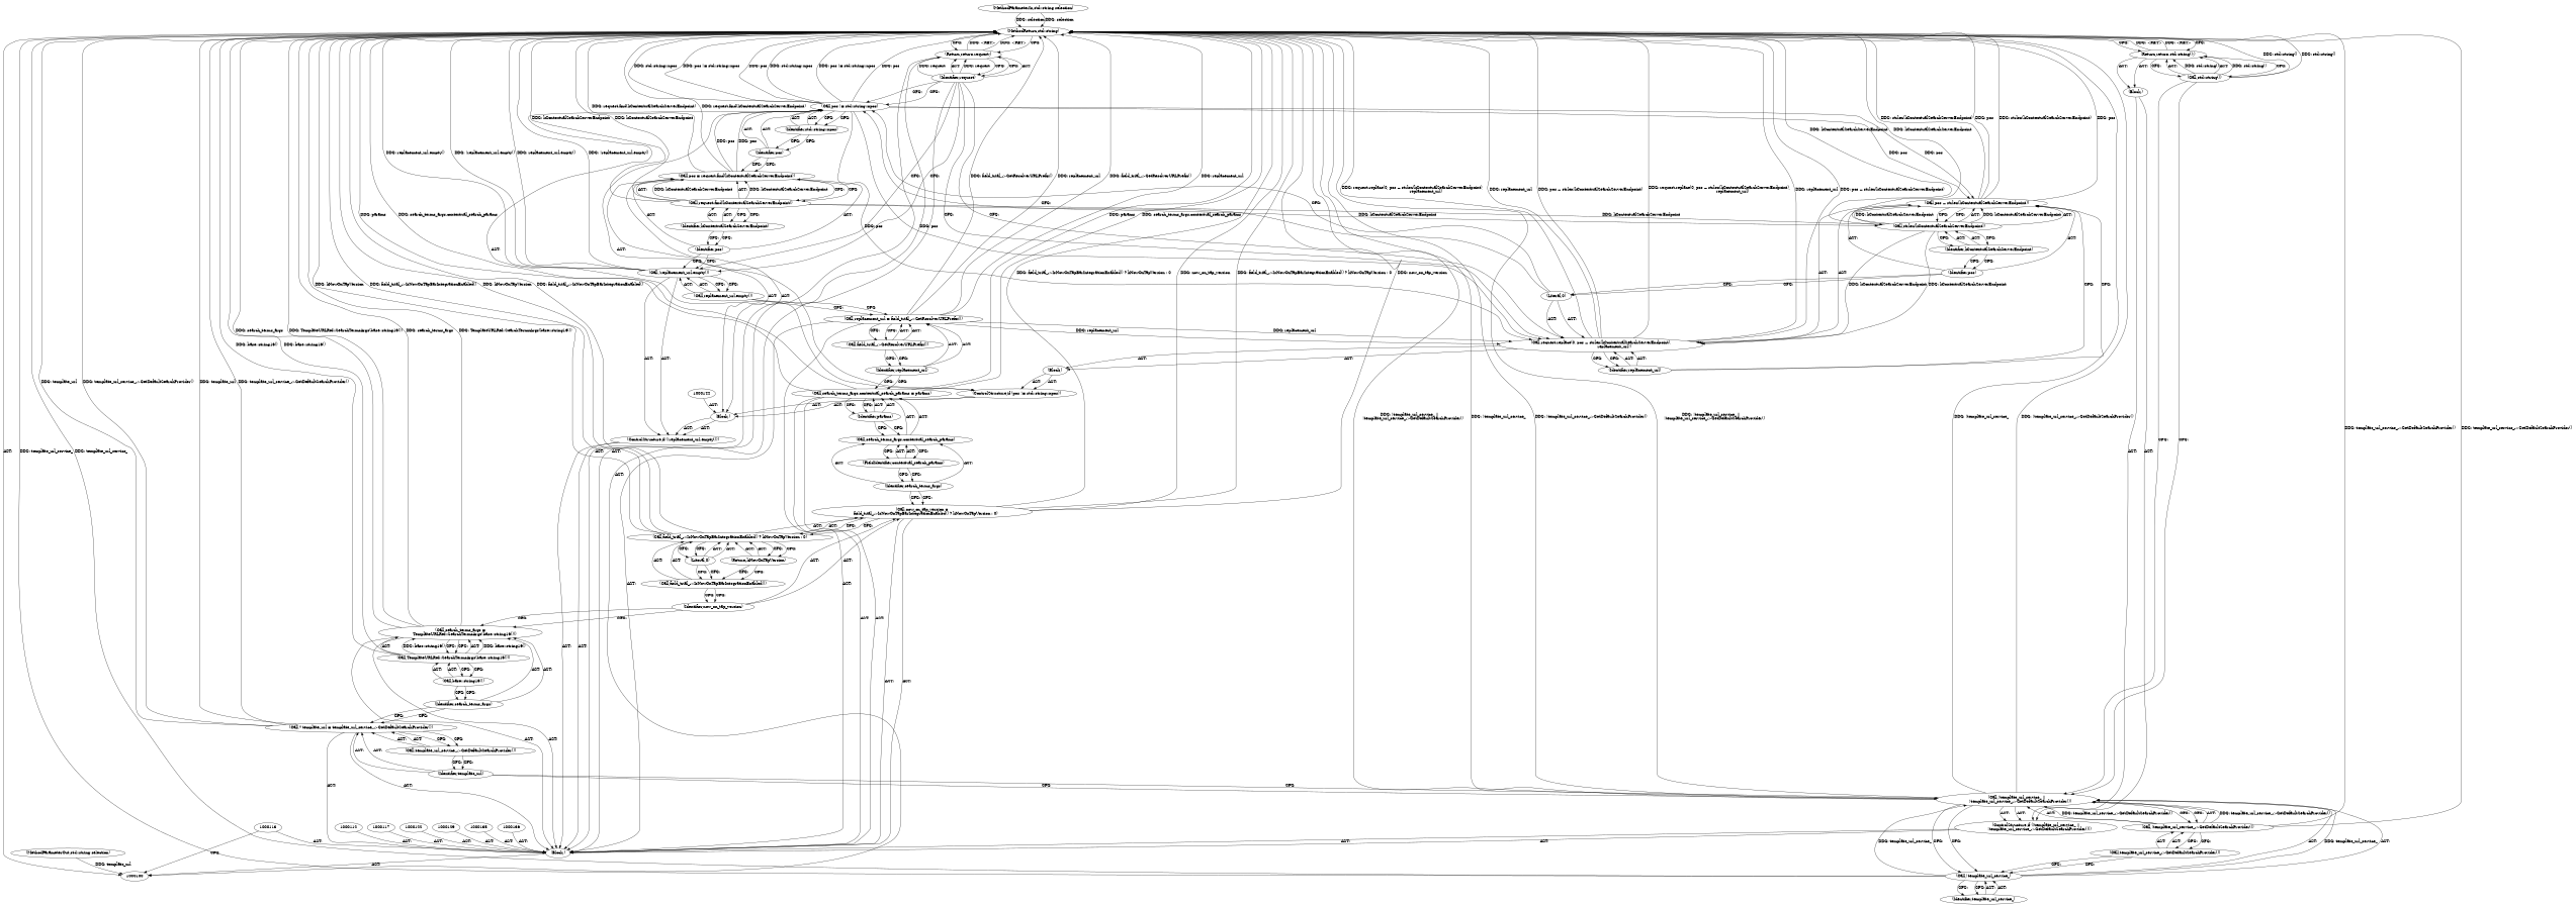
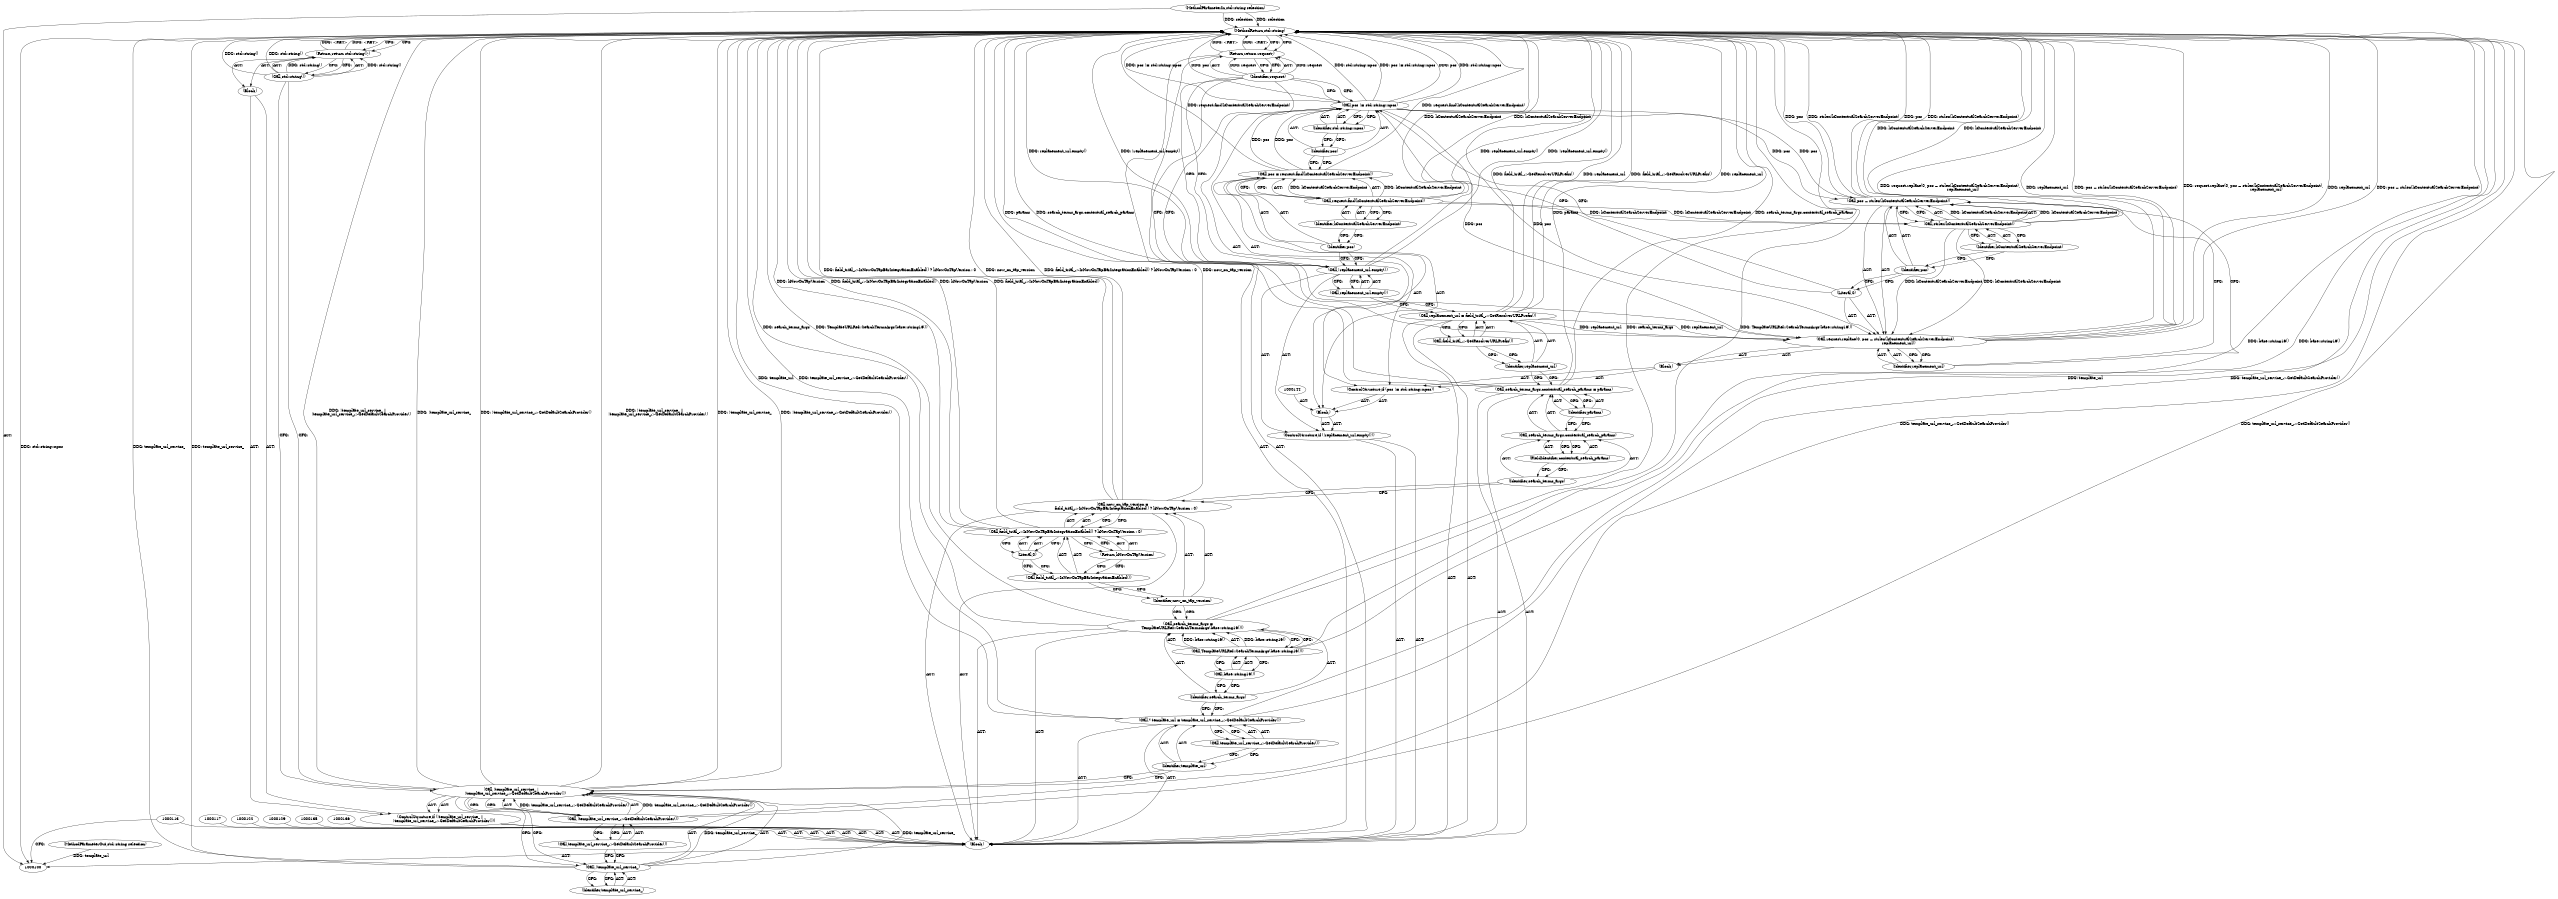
  digraph {
    n1 [label="(MethodReturn,std::string)"]
    n2 [label="(Return,return request;)"]
    n3 [label="(Return,return std::string();)"]
    1000100
    n5 [label="(Block,)"]
    n6 [label="(Identifier,request)"]
    n7 [label="(Block,)"]
    n8 [label="(Call,std::string())"]
    n9 [label="(MethodParameterIn,std::string selection)"]
    n10 [label="(MethodParameterOut,std::string selection)"]
    n11 [label="(Call,search_terms_args =\n       TemplateURLRef::SearchTermsArgs(base::string16()))"]
    n12 [label="(Call,TemplateURLRef::SearchTermsArgs(base::string16()))"]
    n13 [label="(Call,base::string16())"]
    n14 [label="(Identifier,search_terms_args)"]
    n15 [label="(Call,* template_url = template_url_service_->GetDefaultSearchProvider())"]
    n16 [label="(Call,template_url_service_->GetDefaultSearchProvider())"]
    n17 [label="(Call,now_on_tap_version =\n      field_trial_->IsNowOnTapBarIntegrationEnabled() ? kNowOnTapVersion : 0)"]
    n18 [label="(Call,field_trial_->IsNowOnTapBarIntegrationEnabled() ? kNowOnTapVersion : 0)"]
    n19 [label="(Return,kNowOnTapVersion)"]
    n20 [label="(Literal,0)"]
    n21 [label="(Identifier,now_on_tap_version)"]
    n22 [label="(Call,field_trial_->IsNowOnTapBarIntegrationEnabled())"]
    n23 [label="(ControlStructure,if (!template_url_service_ ||\n      !template_url_service_->GetDefaultSearchProvider()))"]
    n24 [label="(Call,!template_url_service_ ||\n      !template_url_service_->GetDefaultSearchProvider())"]
    n25 [label="(Call,!template_url_service_)"]
    n26 [label="(Call,!template_url_service_->GetDefaultSearchProvider())"]
    n27 [label="(Identifier,template_url_service_)"]
    n28 [label="(Call,template_url_service_->GetDefaultSearchProvider())"]
    n29 [label="(FieldIdentifier,contextual_search_params)"]
    n30 [label="(Call,search_terms_args.contextual_search_params)"]
    n31 [label="(Identifier,search_terms_args)"]
    n32 [label="(Call,search_terms_args.contextual_search_params = params)"]
    n33 [label="(Identifier,params)"]
    n34 [label="(Call,replacement_url = field_trial_->GetResolverURLPrefix())"]
    n35 [label="(Call,field_trial_->GetResolverURLPrefix())"]
    n36 [label="(Call,request.replace(0, pos + strlen(kContextualSearchServerEndpoint),\n                      replacement_url))"]
    n37 [label="(Identifier,replacement_url)"]
    n38 [label="(Block,)"]
    n39 [label="(Identifier,replacement_url)"]
    n40 [label="(ControlStructure,if (!replacement_url.empty()))"]
    n41 [label="(Call,!replacement_url.empty())"]
    n42 [label="(Call,replacement_url.empty())"]
    n43 [label="(Call,pos = request.find(kContextualSearchServerEndpoint))"]
    n44 [label="(Call,request.find(kContextualSearchServerEndpoint))"]
    n45 [label="(Block,)"]
    n46 [label="(Call,pos != std::string::npos)"]
    n47 [label="(Identifier,kContextualSearchServerEndpoint)"]
    n48 [label="(Call,strlen(kContextualSearchServerEndpoint))"]
    n49 [label="(Identifier,std::string::npos)"]
    n50 [label="(ControlStructure,if (pos != std::string::npos))"]
    n51 [label="(Call,pos + strlen(kContextualSearchServerEndpoint))"]
    n52 [label="(Identifier,pos)"]
    n53 [label="(Identifier,kContextualSearchServerEndpoint)"]
    n54 [label="(Identifier,pos)"]
    n55 [label="(Literal,0)"]
    n56 [label="(Identifier,pos)"]
    n57 [label="(Identifier,template_url)"]
-   1000112
    1000113
    1000117
    1000122
    1000129
    1000135
    1000136
    1000144
    n1 -> n2 [label="CFG: "]
    n1 -> n2 [label="CFG: "]
    n1 -> n3 [label="CFG: "]
    n1 -> n3 [label="CFG: "]
-   n1 -> 1000100 [label="AST: "]
+   n1 -> 1000100 [label="DDG: std::string::npos"]
    n2 -> n1 [label="DDG: <RET>"]
    n2 -> n1 [label="DDG: <RET>"]
    n2 -> n5 [label="AST: "]
    n2 -> n5 [label="AST: "]
    n2 -> n6 [label="CFG: "]
    n2 -> n6 [label="CFG: "]
    n3 -> n1 [label="DDG: <RET>"]
    n3 -> n1 [label="DDG: <RET>"]
    n3 -> n7 [label="AST: "]
    n3 -> n7 [label="AST: "]
    n3 -> n8 [label="CFG: "]
    n3 -> n8 [label="CFG: "]
    n5 -> 1000100 [label="AST: "]
    n6 -> n2 [label="AST: "]
    n6 -> n2 [label="DDG: request"]
    n6 -> n2 [label="AST: "]
    n6 -> n2 [label="DDG: request"]
    n6 -> n36 [label="CFG: "]
    n6 -> n36 [label="CFG: "]
    n6 -> n41 [label="CFG: "]
    n6 -> n41 [label="CFG: "]
    n6 -> n46 [label="CFG: "]
    n6 -> n46 [label="CFG: "]
    n7 -> n23 [label="AST: "]
    n7 -> n23 [label="AST: "]
    n8 -> n1 [label="DDG: std::string()"]
    n8 -> n1 [label="DDG: std::string()"]
    n8 -> n3 [label="AST: "]
    n8 -> n3 [label="DDG: std::string()"]
    n8 -> n3 [label="AST: "]
    n8 -> n3 [label="DDG: std::string()"]
    n8 -> n24 [label="CFG: "]
    n8 -> n24 [label="CFG: "]
    n9 -> n1 [label="DDG: selection"]
    n9 -> n1 [label="DDG: selection"]
-   n6 -> 1000100 [label="AST: "]
+   n9 -> 1000100 [label="AST: "]
    n10 -> 1000100 [label="DDG: template_url"]
    n11 -> n1 [label="DDG: search_terms_args"]
    n11 -> n1 [label="DDG: TemplateURLRef::SearchTermsArgs(base::string16())"]
    n11 -> n1 [label="DDG: search_terms_args"]
    n11 -> n1 [label="DDG: TemplateURLRef::SearchTermsArgs(base::string16())"]
    n11 -> n5 [label="AST: "]
    n11 -> n5 [label="AST: "]
    n11 -> n12 [label="CFG: "]
    n11 -> n12 [label="CFG: "]
    n12 -> n1 [label="DDG: base::string16()"]
    n12 -> n1 [label="DDG: base::string16()"]
    n12 -> n11 [label="AST: "]
    n12 -> n11 [label="DDG: base::string16()"]
    n12 -> n11 [label="AST: "]
    n12 -> n11 [label="DDG: base::string16()"]
    n12 -> n13 [label="CFG: "]
    n12 -> n13 [label="CFG: "]
    n13 -> n12 [label="AST: "]
    n13 -> n12 [label="AST: "]
    n13 -> n14 [label="CFG: "]
    n13 -> n14 [label="CFG: "]
    n14 -> n11 [label="AST: "]
    n14 -> n11 [label="AST: "]
    n14 -> n15 [label="CFG: "]
    n14 -> n15 [label="CFG: "]
    n15 -> n1 [label="DDG: template_url"]
    n15 -> n1 [label="DDG: template_url_service_->GetDefaultSearchProvider()"]
    n15 -> n1 [label="DDG: template_url"]
    n15 -> n1 [label="DDG: template_url_service_->GetDefaultSearchProvider()"]
    n15 -> n5 [label="AST: "]
    n15 -> n5 [label="AST: "]
    n15 -> n16 [label="CFG: "]
    n15 -> n16 [label="CFG: "]
    n16 -> n15 [label="AST: "]
    n16 -> n15 [label="AST: "]
    n16 -> n57 [label="CFG: "]
    n16 -> n57 [label="CFG: "]
    n17 -> n1 [label="DDG: field_trial_->IsNowOnTapBarIntegrationEnabled() ? kNowOnTapVersion : 0"]
    n17 -> n1 [label="DDG: now_on_tap_version"]
    n17 -> n1 [label="DDG: field_trial_->IsNowOnTapBarIntegrationEnabled() ? kNowOnTapVersion : 0"]
    n17 -> n1 [label="DDG: now_on_tap_version"]
    n17 -> n5 [label="AST: "]
    n17 -> n5 [label="AST: "]
    n17 -> n18 [label="CFG: "]
    n17 -> n18 [label="CFG: "]
    n18 -> n1 [label="DDG: kNowOnTapVersion"]
    n18 -> n1 [label="DDG: field_trial_->IsNowOnTapBarIntegrationEnabled()"]
    n18 -> n1 [label="DDG: kNowOnTapVersion"]
    n18 -> n1 [label="DDG: field_trial_->IsNowOnTapBarIntegrationEnabled()"]
    n18 -> n17 [label="AST: "]
    n18 -> n17 [label="AST: "]
    n18 -> n19 [label="CFG: "]
    n18 -> n19 [label="CFG: "]
    n18 -> n20 [label="CFG: "]
    n18 -> n20 [label="CFG: "]
    n19 -> n18 [label="AST: "]
    n19 -> n18 [label="AST: "]
    n19 -> n22 [label="CFG: "]
    n19 -> n22 [label="CFG: "]
    n20 -> n18 [label="AST: "]
    n20 -> n18 [label="AST: "]
    n20 -> n22 [label="CFG: "]
    n20 -> n22 [label="CFG: "]
    n21 -> n11 [label="CFG: "]
    n21 -> n11 [label="CFG: "]
    n21 -> n17 [label="AST: "]
    n21 -> n17 [label="AST: "]
    n22 -> n18 [label="AST: "]
    n22 -> n18 [label="AST: "]
    n22 -> n21 [label="CFG: "]
    n22 -> n21 [label="CFG: "]
    n23 -> n5 [label="AST: "]
    n23 -> n5 [label="AST: "]
    n24 -> n1 [label="DDG: !template_url_service_ ||\n      !template_url_service_->GetDefaultSearchProvider()"]
    n24 -> n1 [label="DDG: !template_url_service_"]
    n24 -> n1 [label="DDG: !template_url_service_->GetDefaultSearchProvider()"]
    n24 -> n1 [label="DDG: !template_url_service_ ||\n      !template_url_service_->GetDefaultSearchProvider()"]
    n24 -> n1 [label="DDG: !template_url_service_"]
    n24 -> n1 [label="DDG: !template_url_service_->GetDefaultSearchProvider()"]
    n24 -> n23 [label="AST: "]
    n24 -> n23 [label="AST: "]
    n24 -> n25 [label="CFG: "]
    n24 -> n25 [label="CFG: "]
    n24 -> n26 [label="CFG: "]
    n24 -> n26 [label="CFG: "]
    n25 -> n1 [label="DDG: template_url_service_"]
    n25 -> n1 [label="DDG: template_url_service_"]
    n25 -> n24 [label="AST: "]
    n25 -> n24 [label="DDG: template_url_service_"]
    n25 -> n24 [label="AST: "]
    n25 -> n24 [label="DDG: template_url_service_"]
    n25 -> n27 [label="CFG: "]
    n25 -> n27 [label="CFG: "]
    n26 -> n1 [label="DDG: template_url_service_->GetDefaultSearchProvider()"]
    n26 -> n1 [label="DDG: template_url_service_->GetDefaultSearchProvider()"]
    n26 -> n24 [label="AST: "]
    n26 -> n24 [label="DDG: template_url_service_->GetDefaultSearchProvider()"]
    n26 -> n24 [label="AST: "]
    n26 -> n24 [label="DDG: template_url_service_->GetDefaultSearchProvider()"]
    n26 -> n28 [label="CFG: "]
    n26 -> n28 [label="CFG: "]
    n27 -> n25 [label="AST: "]
    n27 -> n25 [label="AST: "]
    n28 -> n25 [label="CFG: "]
    n28 -> n25 [label="CFG: "]
    n28 -> n26 [label="AST: "]
    n28 -> n26 [label="AST: "]
    n29 -> n30 [label="AST: "]
    n29 -> n30 [label="AST: "]
    n29 -> n31 [label="CFG: "]
    n29 -> n31 [label="CFG: "]
    n30 -> n29 [label="CFG: "]
    n30 -> n29 [label="CFG: "]
    n30 -> n32 [label="AST: "]
    n30 -> n32 [label="AST: "]
    n31 -> n17 [label="CFG: "]
    n31 -> n17 [label="CFG: "]
    n31 -> n30 [label="AST: "]
    n31 -> n30 [label="AST: "]
    n32 -> n1 [label="DDG: params"]
    n32 -> n1 [label="DDG: search_terms_args.contextual_search_params"]
    n32 -> n1 [label="DDG: params"]
    n32 -> n1 [label="DDG: search_terms_args.contextual_search_params"]
    n32 -> n5 [label="AST: "]
    n32 -> n5 [label="AST: "]
    n32 -> n33 [label="CFG: "]
    n32 -> n33 [label="CFG: "]
    n33 -> n30 [label="CFG: "]
    n33 -> n30 [label="CFG: "]
    n33 -> n32 [label="AST: "]
    n33 -> n32 [label="AST: "]
    n34 -> n1 [label="DDG: field_trial_->GetResolverURLPrefix()"]
    n34 -> n1 [label="DDG: replacement_url"]
    n34 -> n1 [label="DDG: field_trial_->GetResolverURLPrefix()"]
    n34 -> n1 [label="DDG: replacement_url"]
    n34 -> n5 [label="AST: "]
    n34 -> n5 [label="AST: "]
    n34 -> n35 [label="CFG: "]
    n34 -> n35 [label="CFG: "]
    n34 -> n36 [label="DDG: replacement_url"]
    n34 -> n36 [label="DDG: replacement_url"]
    n35 -> n34 [label="AST: "]
    n35 -> n34 [label="AST: "]
    n35 -> n37 [label="CFG: "]
    n35 -> n37 [label="CFG: "]
    n36 -> n1 [label="DDG: request.replace(0, pos + strlen(kContextualSearchServerEndpoint),\n                      replacement_url)"]
    n36 -> n1 [label="DDG: replacement_url"]
    n36 -> n1 [label="DDG: pos + strlen(kContextualSearchServerEndpoint)"]
    n36 -> n1 [label="DDG: request.replace(0, pos + strlen(kContextualSearchServerEndpoint),\n                      replacement_url)"]
    n36 -> n1 [label="DDG: replacement_url"]
    n36 -> n1 [label="DDG: pos + strlen(kContextualSearchServerEndpoint)"]
    n36 -> n38 [label="AST: "]
    n36 -> n38 [label="AST: "]
    n36 -> n39 [label="CFG: "]
    n36 -> n39 [label="CFG: "]
    n37 -> n32 [label="CFG: "]
    n37 -> n32 [label="CFG: "]
    n37 -> n34 [label="AST: "]
    n37 -> n34 [label="AST: "]
    n38 -> n50 [label="AST: "]
    n38 -> n50 [label="AST: "]
    n39 -> n36 [label="AST: "]
    n39 -> n36 [label="AST: "]
    n39 -> n51 [label="CFG: "]
    n39 -> n51 [label="CFG: "]
    n40 -> n5 [label="AST: "]
    n40 -> n5 [label="AST: "]
    n41 -> n1 [label="DDG: replacement_url.empty()"]
    n41 -> n1 [label="DDG: !replacement_url.empty()"]
    n41 -> n1 [label="DDG: replacement_url.empty()"]
    n41 -> n1 [label="DDG: !replacement_url.empty()"]
    n41 -> n40 [label="AST: "]
    n41 -> n40 [label="AST: "]
    n41 -> n42 [label="CFG: "]
    n41 -> n42 [label="CFG: "]
    n42 -> n34 [label="CFG: "]
    n42 -> n34 [label="CFG: "]
    n42 -> n41 [label="AST: "]
    n42 -> n41 [label="AST: "]
    n43 -> n1 [label="DDG: request.find(kContextualSearchServerEndpoint)"]
    n43 -> n1 [label="DDG: request.find(kContextualSearchServerEndpoint)"]
    n43 -> n44 [label="CFG: "]
    n43 -> n44 [label="CFG: "]
    n43 -> n45 [label="AST: "]
    n43 -> n45 [label="AST: "]
    n43 -> n46 [label="DDG: pos"]
    n43 -> n46 [label="DDG: pos"]
    n44 -> n1 [label="DDG: kContextualSearchServerEndpoint"]
    n44 -> n1 [label="DDG: kContextualSearchServerEndpoint"]
    n44 -> n43 [label="AST: "]
    n44 -> n43 [label="DDG: kContextualSearchServerEndpoint"]
    n44 -> n43 [label="AST: "]
    n44 -> n43 [label="DDG: kContextualSearchServerEndpoint"]
    n44 -> n47 [label="CFG: "]
    n44 -> n47 [label="CFG: "]
    n44 -> n48 [label="DDG: kContextualSearchServerEndpoint"]
    n44 -> n48 [label="DDG: kContextualSearchServerEndpoint"]
    n45 -> n40 [label="AST: "]
    n45 -> n40 [label="AST: "]
    n46 -> n1 [label="DDG: std::string::npos"]
    n46 -> n1 [label="DDG: pos != std::string::npos"]
    n46 -> n1 [label="DDG: pos"]
    n46 -> n1 [label="DDG: std::string::npos"]
    n46 -> n1 [label="DDG: pos != std::string::npos"]
    n46 -> n1 [label="DDG: pos"]
    n46 -> n36 [label="DDG: pos"]
    n46 -> n36 [label="DDG: pos"]
    n46 -> n49 [label="CFG: "]
    n46 -> n49 [label="CFG: "]
    n46 -> n50 [label="AST: "]
    n46 -> n50 [label="AST: "]
    n46 -> n51 [label="DDG: pos"]
    n46 -> n51 [label="DDG: pos"]
    n47 -> n44 [label="AST: "]
    n47 -> n44 [label="AST: "]
    n47 -> n52 [label="CFG: "]
    n47 -> n52 [label="CFG: "]
    n48 -> n1 [label="DDG: kContextualSearchServerEndpoint"]
    n48 -> n1 [label="DDG: kContextualSearchServerEndpoint"]
    n48 -> n36 [label="DDG: kContextualSearchServerEndpoint"]
    n48 -> n36 [label="DDG: kContextualSearchServerEndpoint"]
    n48 -> n51 [label="AST: "]
    n48 -> n51 [label="DDG: kContextualSearchServerEndpoint"]
    n48 -> n51 [label="AST: "]
    n48 -> n51 [label="DDG: kContextualSearchServerEndpoint"]
    n48 -> n53 [label="CFG: "]
    n48 -> n53 [label="CFG: "]
    n49 -> n46 [label="AST: "]
    n49 -> n46 [label="AST: "]
    n49 -> n54 [label="CFG: "]
    n49 -> n54 [label="CFG: "]
    n50 -> n45 [label="AST: "]
    n50 -> n45 [label="AST: "]
    n51 -> n1 [label="DDG: pos"]
    n51 -> n1 [label="DDG: strlen(kContextualSearchServerEndpoint)"]
    n51 -> n1 [label="DDG: pos"]
    n51 -> n1 [label="DDG: strlen(kContextualSearchServerEndpoint)"]
    n51 -> n36 [label="AST: "]
    n51 -> n36 [label="AST: "]
    n51 -> n48 [label="CFG: "]
    n51 -> n48 [label="CFG: "]
    n52 -> n41 [label="CFG: "]
    n52 -> n41 [label="CFG: "]
    n52 -> n43 [label="AST: "]
    n52 -> n43 [label="AST: "]
    n53 -> n48 [label="AST: "]
    n53 -> n48 [label="AST: "]
    n53 -> n56 [label="CFG: "]
    n53 -> n56 [label="CFG: "]
    n54 -> n43 [label="CFG: "]
    n54 -> n43 [label="CFG: "]
    n54 -> n46 [label="AST: "]
    n54 -> n46 [label="AST: "]
    n55 -> n36 [label="AST: "]
    n55 -> n36 [label="AST: "]
    n55 -> n46 [label="CFG: "]
    n55 -> n46 [label="CFG: "]
    n56 -> n51 [label="AST: "]
    n56 -> n51 [label="AST: "]
    n56 -> n55 [label="CFG: "]
    n56 -> n55 [label="CFG: "]
    n57 -> n15 [label="AST: "]
    n57 -> n15 [label="AST: "]
    n57 -> n24 [label="CFG: "]
    n57 -> n24 [label="CFG: "]
-   1000112 -> n5 [label="AST: "]
    1000113 -> 1000100 [label="CFG: "]
    1000113 -> n5 [label="AST: "]
    1000117 -> n5 [label="AST: "]
    1000122 -> n5 [label="AST: "]
    1000129 -> n5 [label="AST: "]
    1000135 -> n5 [label="AST: "]
    1000136 -> n5 [label="AST: "]
    1000144 -> n45 [label="AST: "]
  }
